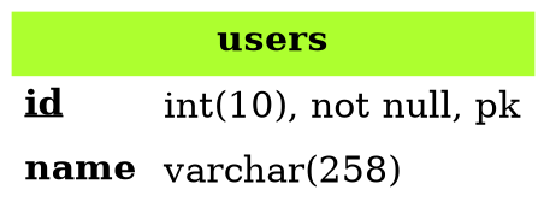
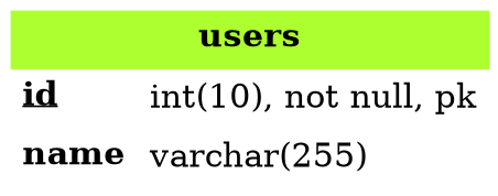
  digraph {
-   n1 [label=<<table cellspacing="0" cellpadding="5" cellborder="0" border="0">     <tr><td colspan="2" bgcolor="greenyellow"><b>users</b></td></tr>     <tr><td align="left"><b><u>id</u></b></td><td align="left">int(10), not null, pk</td></tr>     <tr><td align="left"><b>name</b></td><td align="left">varchar(258)</td></tr>   </table>> margin=0 shape=plain]
+   n1 [label=<<table cellspacing="0" cellpadding="5" cellborder="0" border="0">     <tr><td colspan="2" bgcolor="greenyellow"><b>users</b></td></tr>     <tr><td align="left"><b><u>id</u></b></td><td align="left">int(10), not null, pk</td></tr>     <tr><td align="left"><b>name</b></td><td align="left">varchar(255)</td></tr>   </table>> margin=0 shape=plain]
  }
